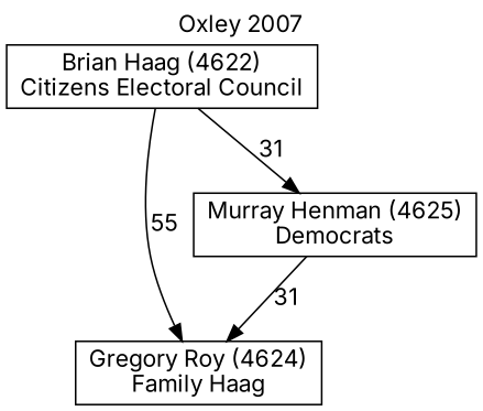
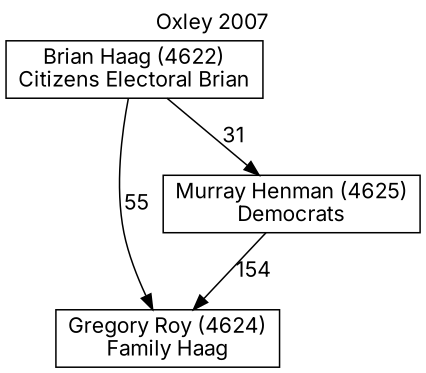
  digraph {
    fontname=Inter
    label="Oxley 2007"
    labelloc=t
    mclimit=10
    node [fontname=Inter shape=box]
    edge [fontname=Inter]
    n1 [label="Gregory Roy (4624)\nFamily Haag"]
    n2 [label="Murray Henman (4625)\nDemocrats"]
-   n3 [label="Brian Haag (4622)\nCitizens Electoral Council"]
-   n2 -> n1 [label=31]
+   n3 [label="Brian Haag (4622)\nCitizens Electoral Brian"]
+   n2 -> n1 [label=154]
    n3 -> n1 [label=55]
    n3 -> n2 [label=31]
  }
